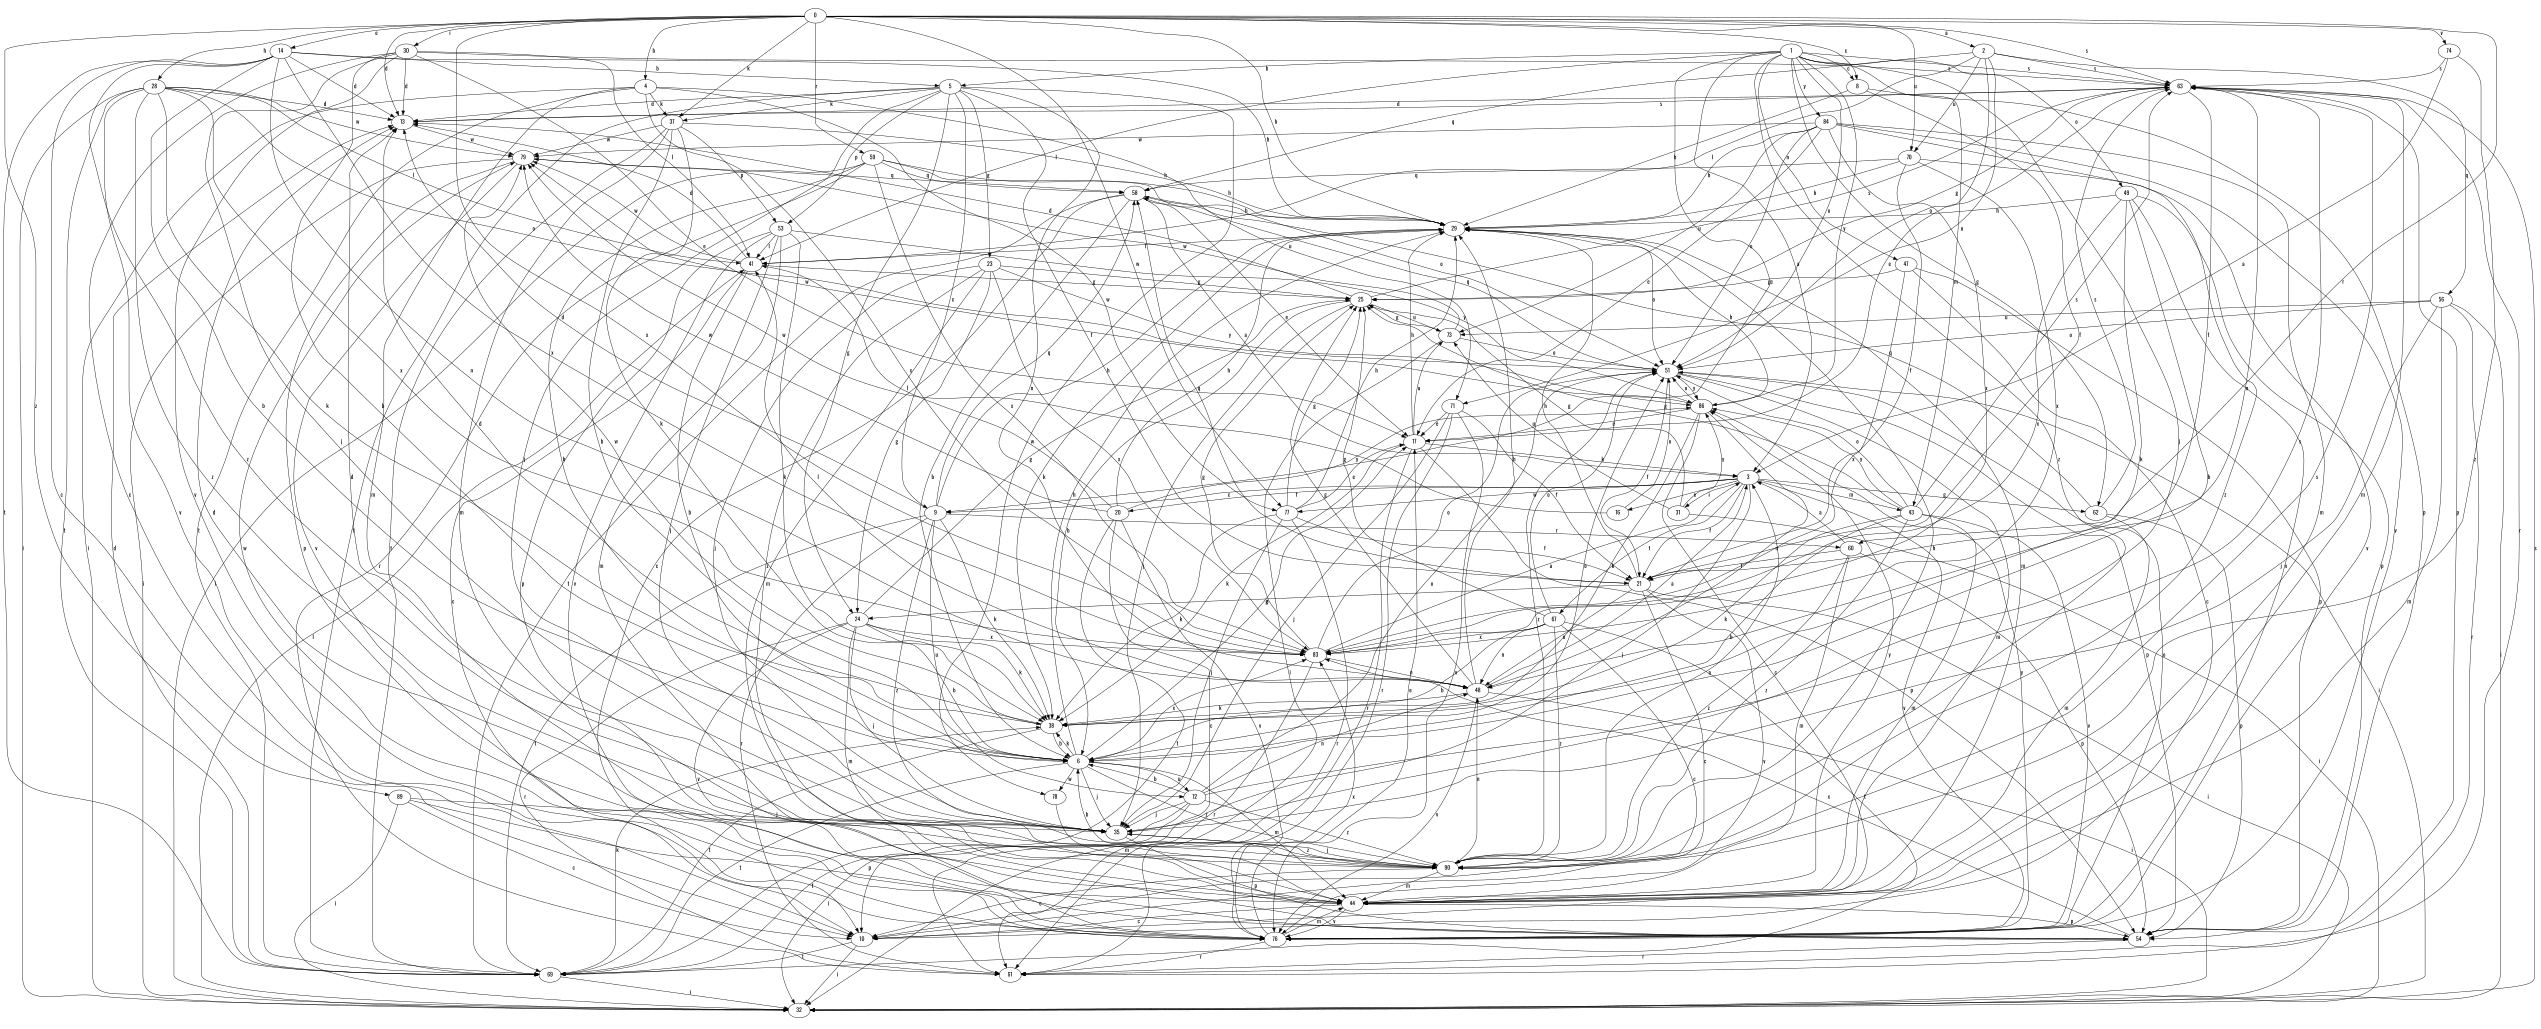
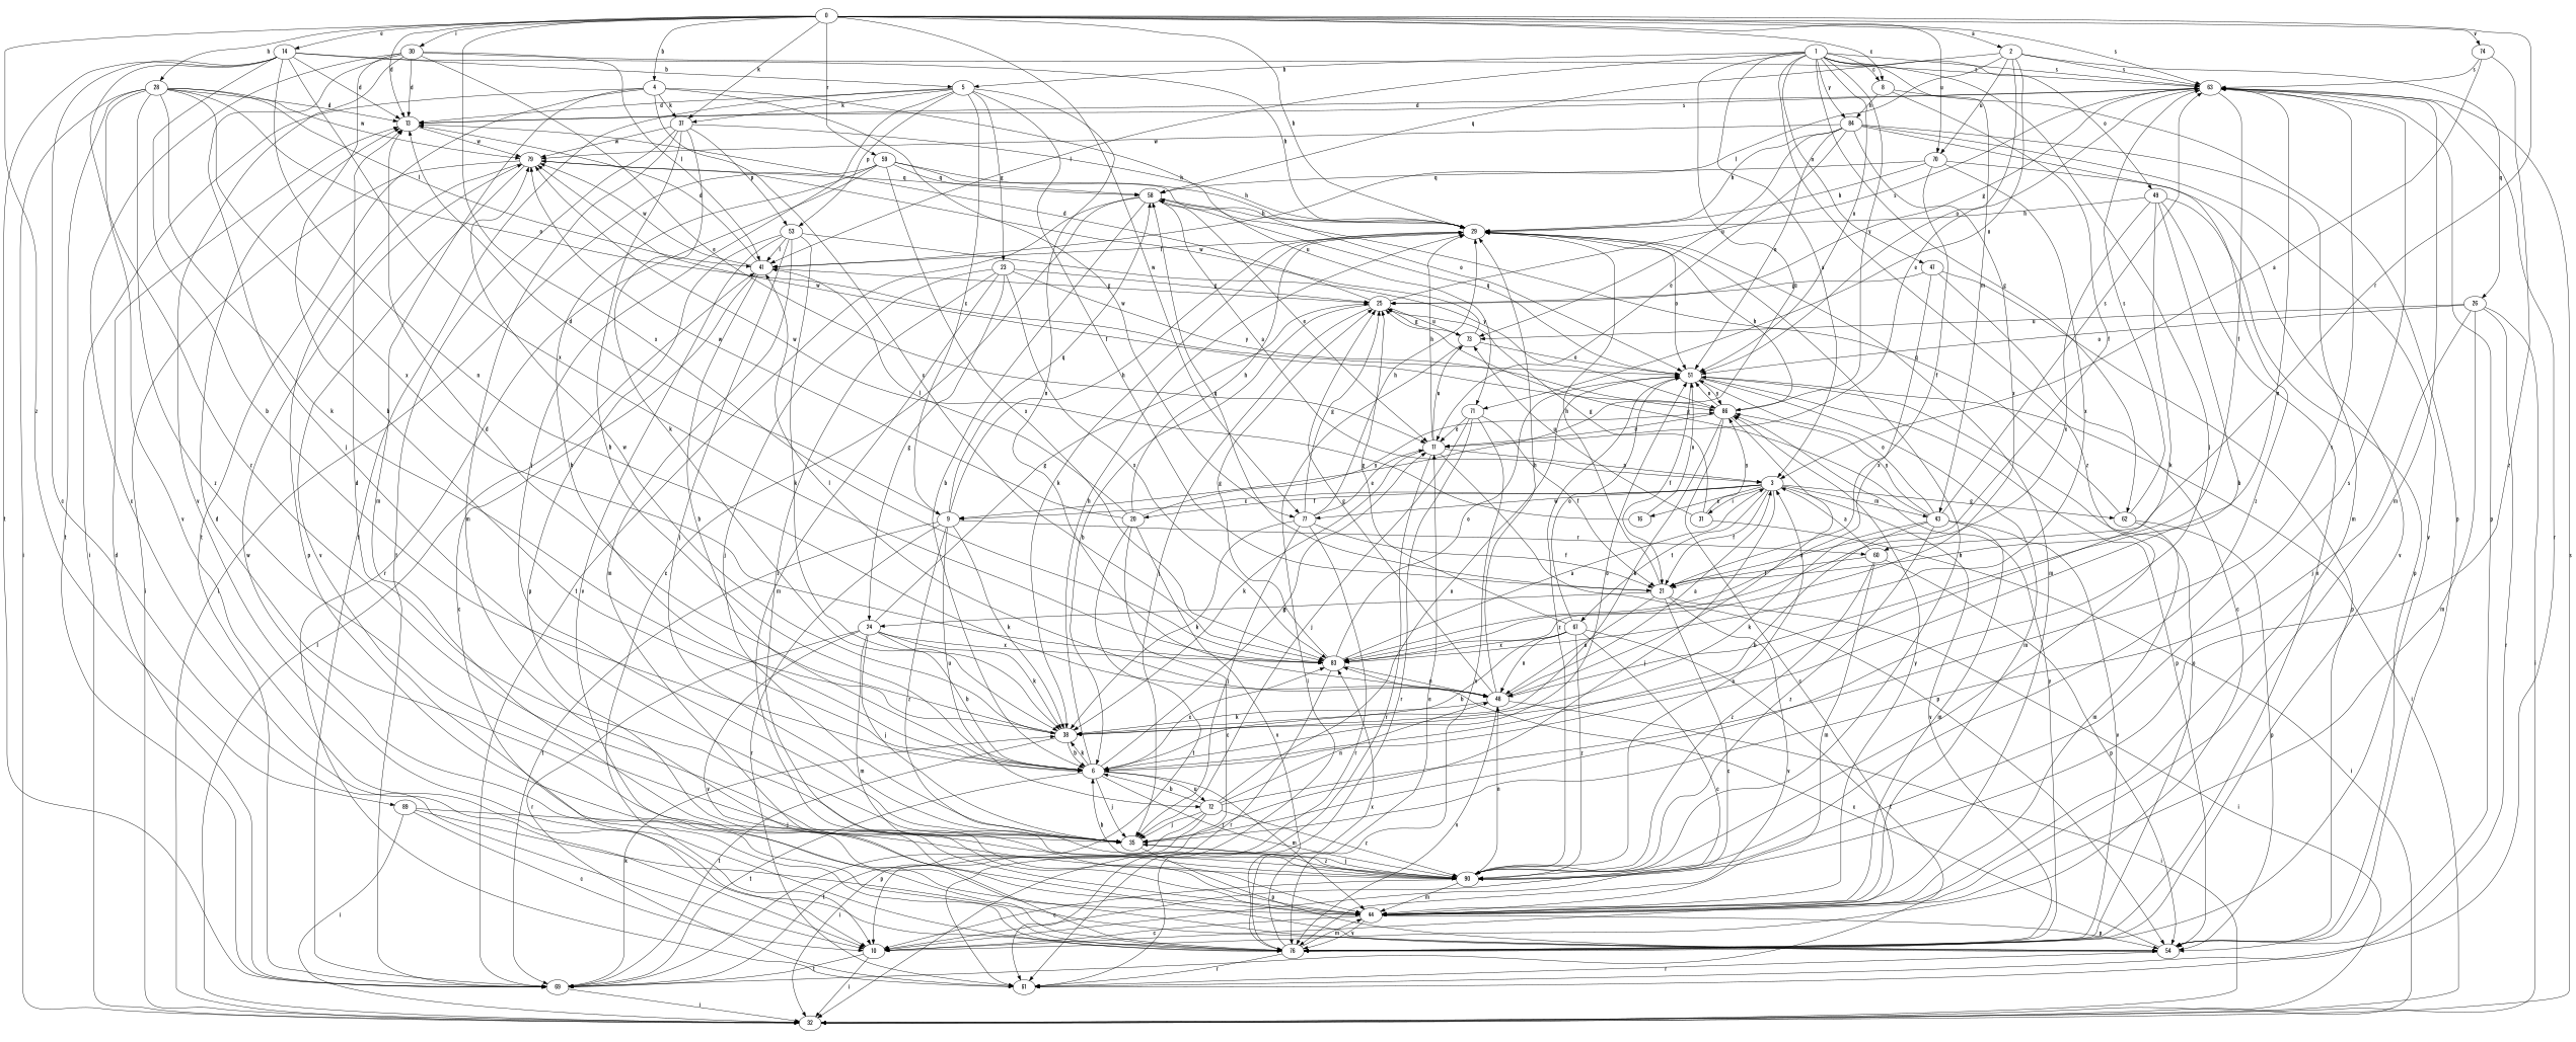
  strict digraph {
    fontname=Oswald
    node [fontname=Oswald]
    edge [fontname=Oswald]
    0
    2
    4
    8
    13
    14
    28
    29
    30
    37
    59
    60
    n13 [label=63]
    70
    74
    77
    83
    89
    41
    51
-   56
+   56 [label=26]
    58
    71
    32
    44
    69
    21
    54
    79
    5
    90
    48
    6
    10
    76
    38
    35
    17
    53
    61
    3
    25
    1
    9
    n45 [label=62]
    43
    47
    49
    84
    86
    16
    20
    31
    67
    23
    24
-   78
    72
    73
    0 -> 2 [label=a]
    0 -> 4 [label=b]
    0 -> 8 [label=c]
    0 -> 13 [label=d]
    0 -> 14 [label=e]
    0 -> 28 [label=h]
    0 -> 29 [label=h]
    0 -> 30 [label=i]
    0 -> 37 [label=k]
    0 -> 59 [label=r]
    0 -> 60 [label=r]
    0 -> n13 [label=s]
    0 -> 70 [label=u]
    0 -> 74 [label=v]
    0 -> 77 [label=w]
    0 -> 83 [label=x]
    0 -> 89 [label=z]
    2 -> n13 [label=s]
    2 -> 70 [label=u]
    2 -> 41 [label=l]
    2 -> 51 [label=o]
    2 -> 56 [label=q]
    2 -> 58 [label=q]
    2 -> 71 [label=u]
    4 -> 37 [label=k]
    4 -> 77 [label=w]
    4 -> 83 [label=x]
    4 -> 71 [label=u]
    4 -> 32 [label=i]
    4 -> 44 [label=m]
    4 -> 69 [label=t]
-   8 -> 29 [label=h]
+   8 -> 84 [label=h]
    8 -> 21 [label=f]
    8 -> 54 [label=p]
    13 -> n13 [label=s]
    13 -> 79 [label=w]
    14 -> 13 [label=d]
    14 -> 29 [label=h]
    14 -> 83 [label=x]
    14 -> 69 [label=t]
    14 -> 5 [label=b]
    14 -> 90 [label=z]
    14 -> 48 [label=n]
    14 -> 6 [label=b]
    14 -> 10 [label=c]
    28 -> 13 [label=d]
    28 -> 83 [label=x]
    28 -> 41 [label=l]
    28 -> 51 [label=o]
    28 -> 32 [label=i]
    28 -> 69 [label=t]
    28 -> 79 [label=w]
    28 -> 90 [label=z]
    28 -> 76 [label=v]
    28 -> 38 [label=k]
    29 -> 41 [label=l]
    29 -> 51 [label=o]
    29 -> 44 [label=m]
    29 -> 38 [label=k]
    30 -> 13 [label=d]
    30 -> n13 [label=s]
    30 -> 41 [label=l]
    30 -> 6 [label=b]
    30 -> 10 [label=c]
    30 -> 76 [label=v]
    30 -> 35 [label=j]
    30 -> 17 [label=e]
    37 -> 29 [label=h]
    37 -> 44 [label=m]
    37 -> 69 [label=t]
    37 -> 79 [label=w]
    37 -> 6 [label=b]
    37 -> 38 [label=k]
    37 -> 53 [label=p]
    59 -> 29 [label=h]
    59 -> 83 [label=x]
    59 -> 51 [label=o]
    59 -> 58 [label=q]
    59 -> 32 [label=i]
    59 -> 6 [label=b]
    59 -> 61 [label=r]
    60 -> 44 [label=m]
    60 -> 21 [label=f]
    60 -> 54 [label=p]
    60 -> 90 [label=z]
    60 -> 3 [label=a]
    n13 -> 13 [label=d]
    n13 -> 44 [label=m]
    n13 -> 21 [label=f]
    n13 -> 54 [label=p]
    n13 -> 48 [label=n]
    n13 -> 17 [label=e]
    n13 -> 61 [label=r]
    n13 -> 25 [label=g]
    70 -> 29 [label=h]
    70 -> 83 [label=x]
    70 -> 58 [label=q]
    70 -> 21 [label=f]
    70 -> 76 [label=v]
    74 -> n13 [label=s]
    74 -> 90 [label=z]
    74 -> 3 [label=a]
    77 -> 29 [label=h]
    77 -> 21 [label=f]
    77 -> 38 [label=k]
    77 -> 35 [label=j]
    77 -> 17 [label=e]
    77 -> 61 [label=r]
    77 -> 25 [label=g]
    83 -> 51 [label=o]
    83 -> 48 [label=n]
    83 -> 61 [label=r]
    83 -> 3 [label=a]
    83 -> 25 [label=g]
    89 -> 32 [label=i]
    89 -> 54 [label=p]
    89 -> 10 [label=c]
    89 -> 35 [label=j]
    41 -> 13 [label=d]
    41 -> 79 [label=w]
    41 -> 6 [label=b]
    41 -> 10 [label=c]
    41 -> 25 [label=g]
    51 -> 58 [label=q]
    51 -> 32 [label=i]
    51 -> 44 [label=m]
    51 -> 21 [label=f]
    51 -> 54 [label=p]
    51 -> 90 [label=z]
    51 -> 86 [label=y]
    56 -> 51 [label=o]
    56 -> 32 [label=i]
    56 -> 44 [label=m]
    56 -> 35 [label=j]
    56 -> 61 [label=r]
    56 -> 73 [label=u]
    58 -> 29 [label=h]
    58 -> 69 [label=t]
    58 -> 6 [label=b]
    58 -> 10 [label=c]
    58 -> 17 [label=e]
    58 -> 3 [label=a]
    71 -> 21 [label=f]
    71 -> 76 [label=v]
    71 -> 35 [label=j]
    71 -> 17 [label=e]
    71 -> 61 [label=r]
    32 -> n13 [label=s]
    32 -> 41 [label=l]
    44 -> 13 [label=d]
    44 -> 54 [label=p]
    44 -> 10 [label=c]
    44 -> 76 [label=v]
    44 -> 86 [label=y]
    69 -> 13 [label=d]
    69 -> 32 [label=i]
    69 -> 38 [label=k]
    21 -> 29 [label=h]
    21 -> 58 [label=q]
    21 -> 32 [label=i]
    21 -> 48 [label=n]
    21 -> 10 [label=c]
    21 -> 76 [label=v]
    21 -> 24 [label=g]
    54 -> 83 [label=x]
    54 -> 61 [label=r]
    79 -> 58 [label=q]
    79 -> 32 [label=i]
    79 -> 54 [label=p]
    79 -> 76 [label=v]
    5 -> 13 [label=d]
    5 -> 37 [label=k]
    5 -> 69 [label=t]
    5 -> 21 [label=f]
    5 -> 48 [label=n]
    5 -> 35 [label=j]
    5 -> 53 [label=p]
    5 -> 9 [label=c]
    5 -> 23 [label=g]
-   5 -> 24 [label=g]
-   5 -> 78 [label=w]
    90 -> 29 [label=h]
    90 -> n13 [label=s]
    90 -> 44 [label=m]
    90 -> 48 [label=n]
    90 -> 6 [label=b]
    90 -> 10 [label=c]
    90 -> 35 [label=j]
    90 -> 3 [label=a]
    48 -> 29 [label=h]
    48 -> 41 [label=l]
    48 -> 32 [label=i]
    48 -> 76 [label=v]
    48 -> 38 [label=k]
    48 -> 3 [label=a]
    48 -> 25 [label=g]
    6 -> 29 [label=h]
    6 -> 83 [label=x]
    6 -> 51 [label=o]
    6 -> 44 [label=m]
    6 -> 69 [label=t]
    6 -> 90 [label=z]
    6 -> 38 [label=k]
    6 -> 35 [label=j]
    6 -> 17 [label=e]
-   6 -> 78 [label=w]
    6 -> 72 [label=u]
    10 -> 32 [label=i]
    10 -> 69 [label=t]
    76 -> 83 [label=x]
    76 -> 51 [label=o]
    76 -> 44 [label=m]
    76 -> 79 [label=w]
    76 -> 17 [label=e]
    76 -> 61 [label=r]
    76 -> 86 [label=y]
    38 -> 13 [label=d]
    38 -> 69 [label=t]
    38 -> 79 [label=w]
    38 -> 6 [label=b]
    35 -> 13 [label=d]
    35 -> 54 [label=p]
    35 -> 90 [label=z]
    17 -> 29 [label=h]
    17 -> 54 [label=p]
    17 -> 38 [label=k]
    17 -> 61 [label=r]
-   17 -> 3 [label=k]
+   17 -> 3 [label=a]
    17 -> 73 [label=u]
    53 -> 41 [label=l]
    53 -> 44 [label=m]
    53 -> 54 [label=p]
    53 -> 76 [label=v]
    53 -> 38 [label=k]
    53 -> 35 [label=j]
    53 -> 86 [label=y]
    3 -> 77 [label=w]
    3 -> 21 [label=f]
    3 -> 76 [label=v]
    3 -> 35 [label=j]
    3 -> 9 [label=c]
    3 -> n45 [label=g]
    3 -> 43 [label=m]
    3 -> 16 [label=e]
    3 -> 20 [label=f]
    3 -> 31 [label=i]
    3 -> 67 [label=t]
    25 -> 13 [label=d]
    25 -> n13 [label=s]
    25 -> 6 [label=b]
    25 -> 35 [label=j]
    25 -> 73 [label=u]
    1 -> 8 [label=c]
    1 -> n13 [label=s]
    1 -> 41 [label=l]
    1 -> 51 [label=o]
    1 -> 5 [label=b]
    1 -> 90 [label=z]
    1 -> 35 [label=j]
    1 -> 3 [label=a]
    1 -> 9 [label=c]
    1 -> n45 [label=g]
    1 -> 43 [label=m]
    1 -> 47 [label=n]
    1 -> 49 [label=o]
    1 -> 84 [label=y]
    1 -> 86 [label=y]
    9 -> 13 [label=d]
    9 -> 29 [label=h]
    9 -> 60 [label=r]
    9 -> 58 [label=q]
    9 -> 69 [label=t]
    9 -> 90 [label=z]
    9 -> 38 [label=k]
    9 -> 61 [label=r]
    9 -> 72 [label=u]
    n45 -> n13 [label=s]
    n45 -> 58 [label=q]
    n45 -> 44 [label=m]
    n45 -> 54 [label=p]
    43 -> n13 [label=s]
    43 -> 51 [label=o]
    43 -> 44 [label=m]
    43 -> 90 [label=z]
    43 -> 6 [label=b]
    43 -> 76 [label=v]
    43 -> 38 [label=k]
    43 -> 25 [label=g]
    43 -> 86 [label=y]
    47 -> 83 [label=x]
    47 -> 54 [label=p]
    47 -> 10 [label=c]
    47 -> 25 [label=g]
    49 -> 29 [label=h]
    49 -> 83 [label=x]
    49 -> 54 [label=p]
    49 -> 6 [label=b]
    49 -> 76 [label=v]
    49 -> 38 [label=k]
    84 -> 29 [label=h]
    84 -> 83 [label=x]
    84 -> 51 [label=o]
    84 -> 44 [label=m]
    84 -> 79 [label=w]
    84 -> 90 [label=z]
    84 -> 76 [label=v]
    84 -> 17 [label=e]
    84 -> 73 [label=u]
    86 -> 29 [label=h]
    86 -> 51 [label=o]
    86 -> 79 [label=w]
    86 -> 48 [label=n]
    86 -> 10 [label=c]
    86 -> 38 [label=k]
    86 -> 17 [label=e]
    16 -> 51 [label=o]
    16 -> 79 [label=w]
    20 -> 29 [label=h]
    20 -> 41 [label=l]
    20 -> 69 [label=t]
    20 -> 79 [label=w]
    20 -> 10 [label=c]
    20 -> 76 [label=v]
    20 -> 86 [label=y]
    31 -> 32 [label=i]
    31 -> 25 [label=g]
    31 -> 86 [label=y]
    31 -> 73 [label=u]
    67 -> 83 [label=x]
    67 -> 51 [label=o]
    67 -> 69 [label=t]
    67 -> 90 [label=z]
    67 -> 48 [label=n]
    67 -> 6 [label=b]
    67 -> 10 [label=c]
    67 -> 25 [label=g]
    23 -> 83 [label=x]
    23 -> 44 [label=m]
    23 -> 90 [label=z]
    23 -> 35 [label=j]
    23 -> 25 [label=g]
    23 -> 86 [label=y]
    23 -> 24 [label=g]
    24 -> 83 [label=x]
    24 -> 44 [label=m]
    24 -> 6 [label=b]
    24 -> 76 [label=v]
    24 -> 38 [label=k]
    24 -> 35 [label=j]
    24 -> 61 [label=r]
    24 -> 25 [label=g]
-   78 -> 44 [label=m]
    72 -> n13 [label=s]
    72 -> 51 [label=o]
    72 -> 32 [label=i]
    72 -> 69 [label=t]
    72 -> 90 [label=z]
    72 -> 48 [label=n]
    72 -> 6 [label=b]
    72 -> 35 [label=j]
    73 -> 51 [label=o]
    73 -> 32 [label=i]
    73 -> 79 [label=w]
    73 -> 25 [label=g]
  }
